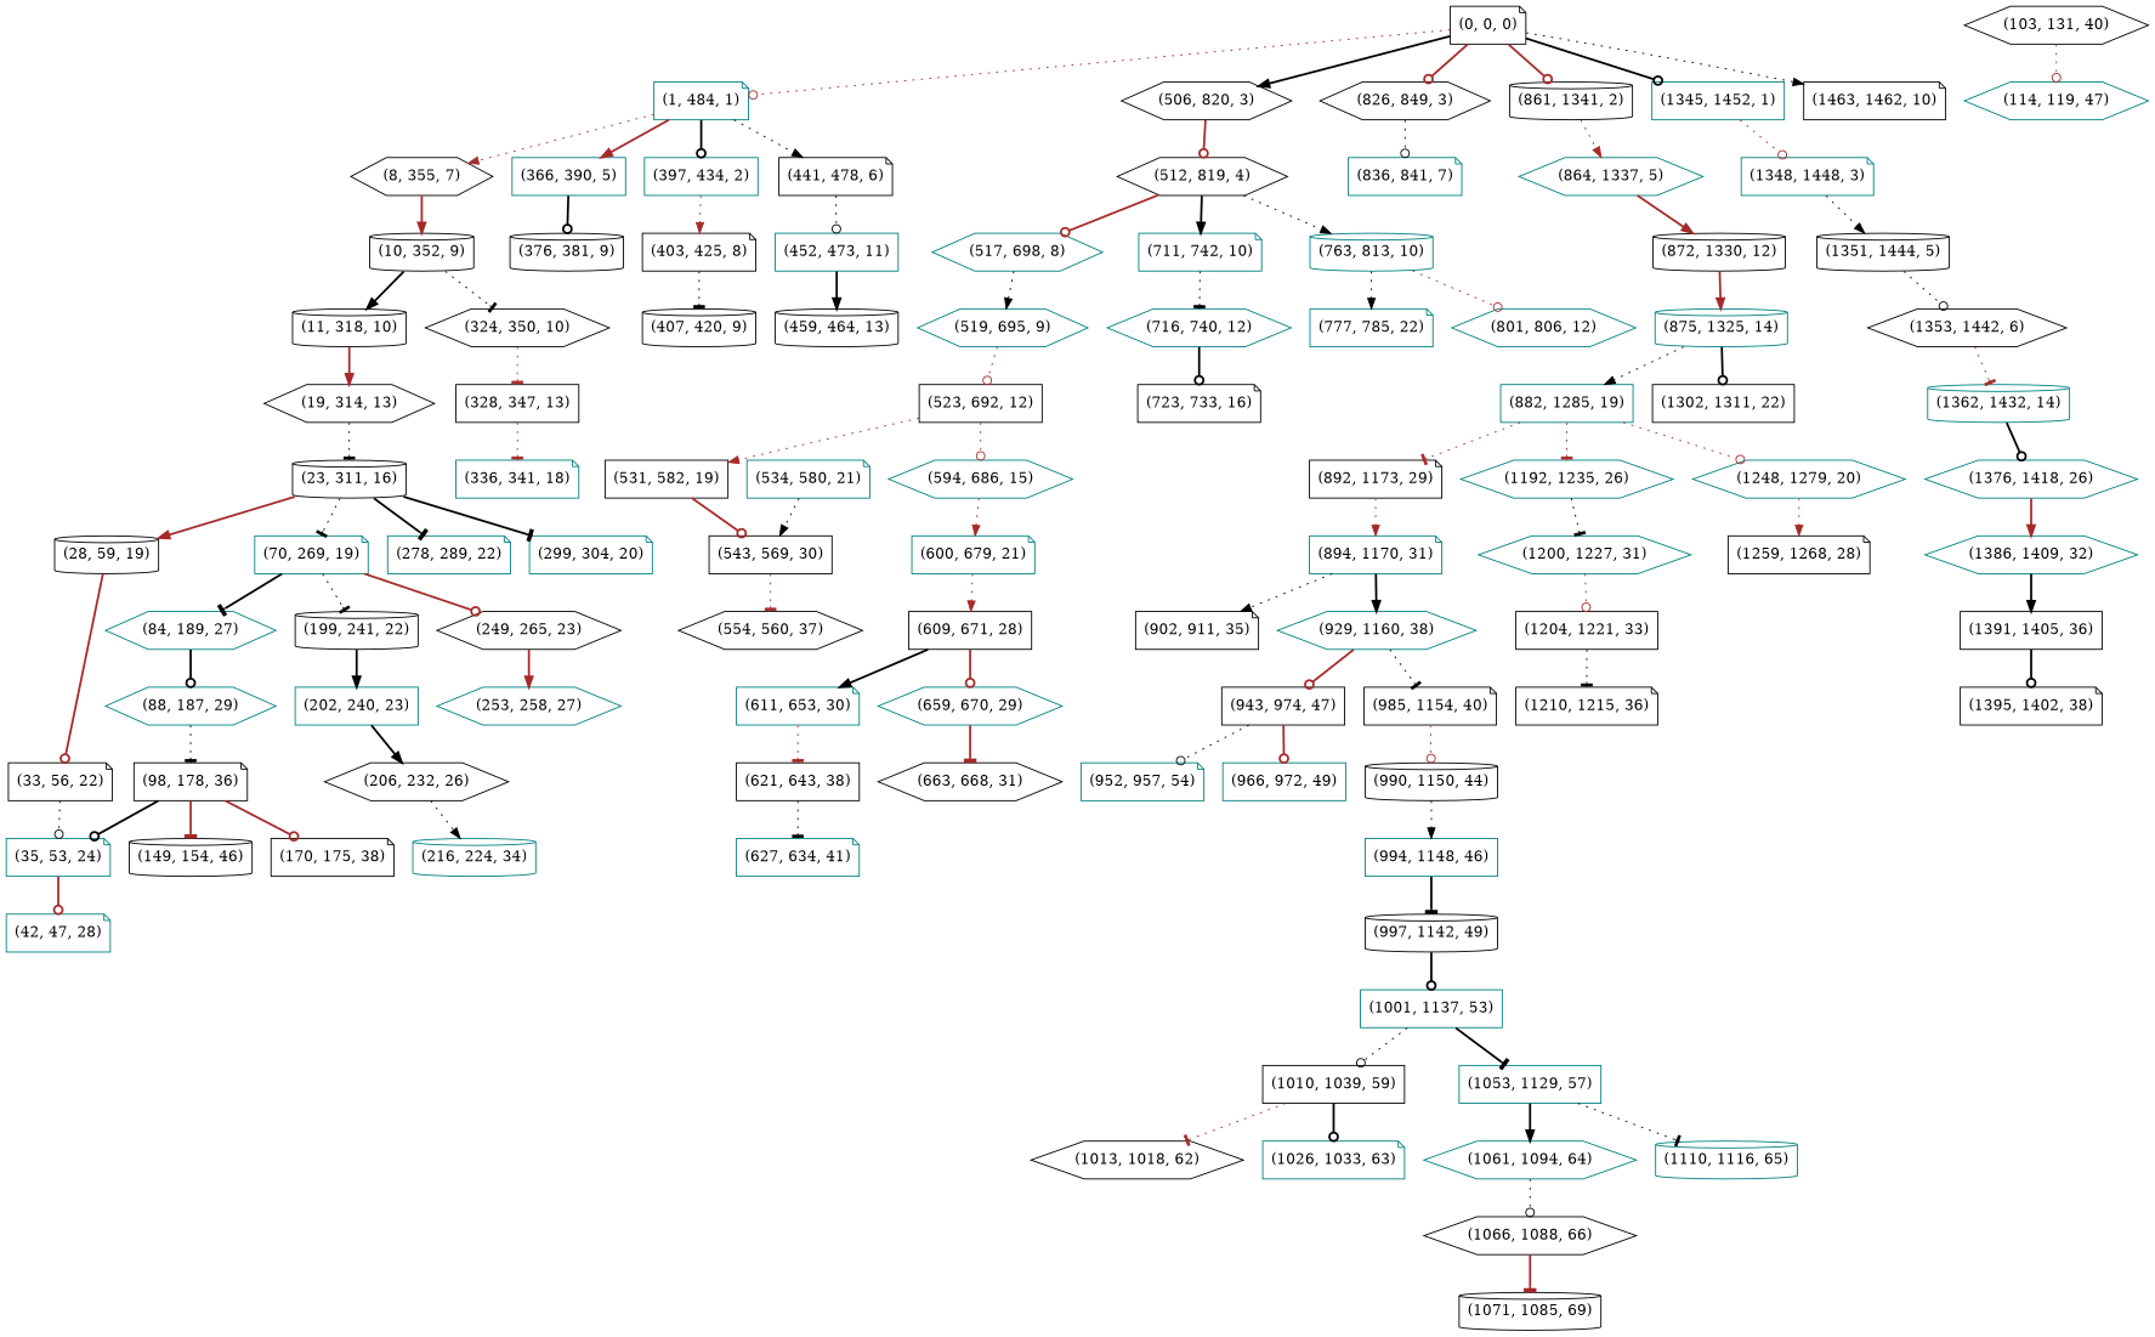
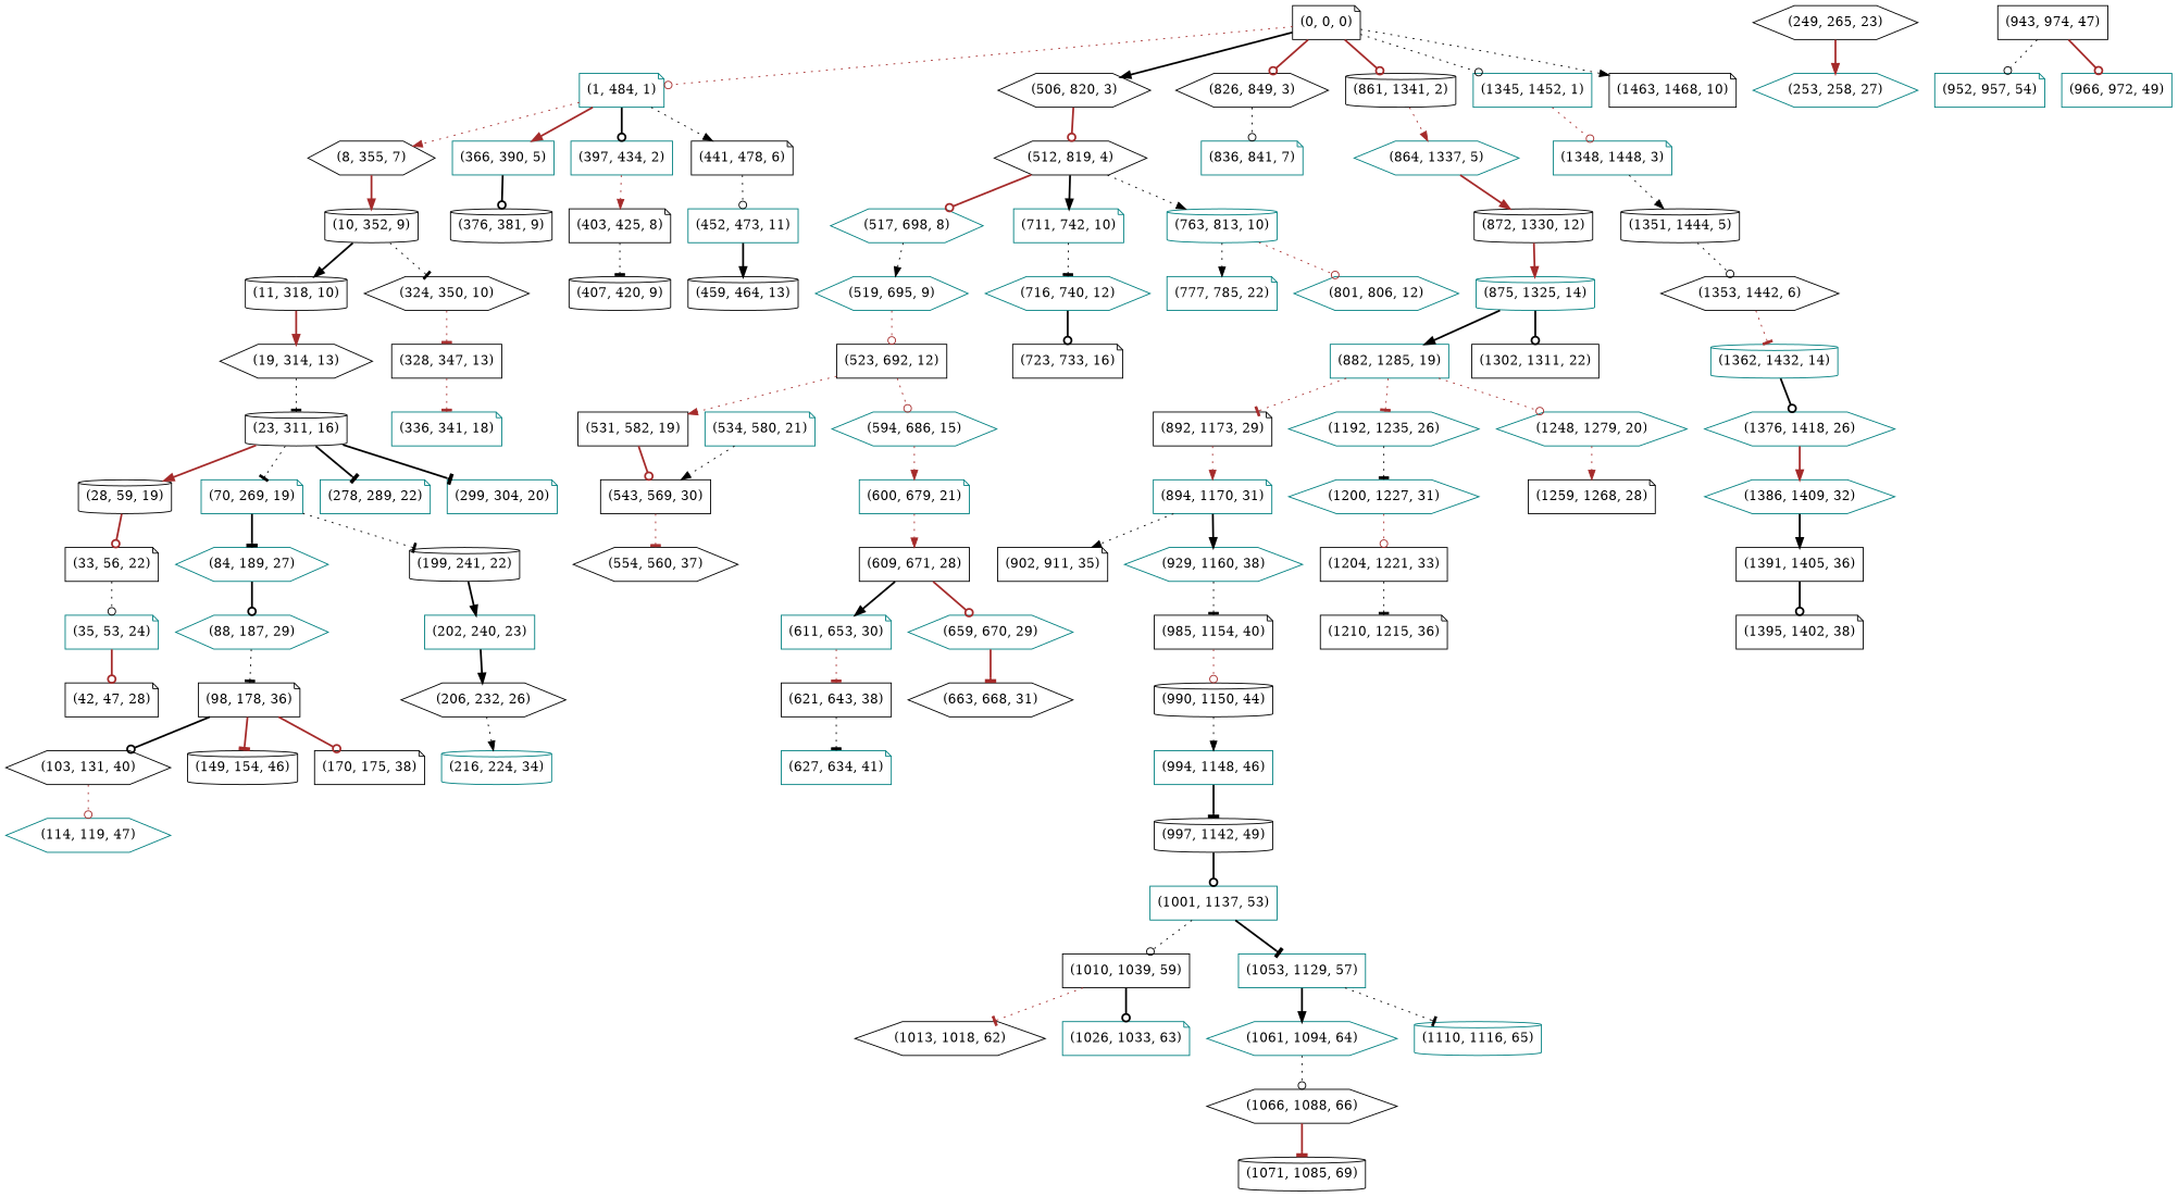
  digraph {
    node [color=black shape=note]
    edge [arrowhead=odot color=black style=dotted]
    "(1, 484, 1)" [color=teal]
    "(0, 0, 0)"
    "(506, 820, 3)" [shape=hexagon]
    "(826, 849, 3)" [shape=hexagon]
    "(861, 1341, 2)" [shape=cylinder]
    "(1345, 1452, 1)" [color=teal shape=box]
-   "(1463, 1468, 10)" [label="(1463, 1462, 10)"]
+   "(1463, 1468, 10)"
    "(8, 355, 7)" [shape=hexagon]
    "(366, 390, 5)" [color=teal shape=box]
    "(397, 434, 2)" [color=teal shape=box]
    "(441, 478, 6)"
    "(512, 819, 4)" [shape=hexagon]
    "(836, 841, 7)" [color=teal]
    "(864, 1337, 5)" [color=teal shape=hexagon]
    "(1348, 1448, 3)" [color=teal]
    "(10, 352, 9)" [shape=cylinder]
    "(376, 381, 9)" [shape=cylinder]
    "(403, 425, 8)"
    "(452, 473, 11)" [color=teal shape=box]
    "(11, 318, 10)" [shape=cylinder]
    "(324, 350, 10)" [shape=hexagon]
    "(19, 314, 13)" [shape=hexagon]
    "(328, 347, 13)" [shape=box]
    "(23, 311, 16)" [shape=cylinder]
    "(28, 59, 19)" [shape=cylinder]
    "(70, 269, 19)" [color=teal]
    "(278, 289, 22)" [color=teal]
    "(299, 304, 20)" [color=teal]
    "(33, 56, 22)"
    "(84, 189, 27)" [color=teal shape=hexagon]
    "(199, 241, 22)" [shape=cylinder]
    "(249, 265, 23)" [shape=hexagon]
    "(35, 53, 24)" [color=teal]
-   "(42, 47, 28)" [color=teal]
+   "(42, 47, 28)"
    "(88, 187, 29)" [color=teal shape=hexagon]
    "(202, 240, 23)" [color=teal shape=box]
    "(253, 258, 27)" [color=teal shape=hexagon]
    "(98, 178, 36)"
    "(103, 131, 40)" [shape=hexagon]
    "(149, 154, 46)" [shape=cylinder]
    "(170, 175, 38)"
    "(114, 119, 47)" [color=teal shape=hexagon]
    "(206, 232, 26)" [shape=hexagon]
    "(216, 224, 34)" [color=teal shape=cylinder]
    "(336, 341, 18)" [color=teal]
    "(407, 420, 9)" [shape=cylinder]
    "(459, 464, 13)" [shape=cylinder]
    "(517, 698, 8)" [color=teal shape=hexagon]
    "(711, 742, 10)" [color=teal]
    "(763, 813, 10)" [color=teal shape=cylinder]
    "(519, 695, 9)" [color=teal shape=hexagon]
    "(716, 740, 12)" [color=teal shape=hexagon]
    "(777, 785, 22)" [color=teal]
    "(801, 806, 12)" [color=teal shape=hexagon]
    "(523, 692, 12)" [shape=box]
    "(531, 582, 19)" [shape=box]
    "(594, 686, 15)" [color=teal shape=hexagon]
    "(543, 569, 30)" [shape=box]
    "(600, 679, 21)" [color=teal]
    "(534, 580, 21)" [color=teal]
    "(554, 560, 37)" [shape=hexagon]
    "(609, 671, 28)" [shape=box]
    "(611, 653, 30)" [color=teal]
    "(659, 670, 29)" [color=teal shape=hexagon]
    "(621, 643, 38)" [shape=box]
    "(663, 668, 31)" [shape=hexagon]
    "(627, 634, 41)" [color=teal]
    "(723, 733, 16)"
    "(872, 1330, 12)" [shape=cylinder]
    "(875, 1325, 14)" [color=teal shape=cylinder]
    "(882, 1285, 19)" [color=teal shape=box]
    "(1302, 1311, 22)" [shape=box]
    "(892, 1173, 29)"
    "(1192, 1235, 26)" [color=teal shape=hexagon]
    "(1248, 1279, 20)" [color=teal shape=hexagon]
    "(894, 1170, 31)" [color=teal]
    "(1200, 1227, 31)" [color=teal shape=hexagon]
    "(1259, 1268, 28)"
    "(902, 911, 35)"
    "(929, 1160, 38)" [color=teal shape=hexagon]
    "(943, 974, 47)" [shape=box]
    "(985, 1154, 40)"
    "(952, 957, 54)" [color=teal]
    "(966, 972, 49)" [color=teal shape=box]
    "(990, 1150, 44)" [shape=cylinder]
    "(994, 1148, 46)" [color=teal shape=box]
    "(997, 1142, 49)" [shape=cylinder]
    "(1001, 1137, 53)" [color=teal shape=box]
    "(1010, 1039, 59)" [shape=box]
    "(1053, 1129, 57)" [color=teal shape=box]
    "(1013, 1018, 62)" [shape=hexagon]
    "(1026, 1033, 63)" [color=teal]
    "(1061, 1094, 64)" [color=teal shape=hexagon]
    "(1110, 1116, 65)" [color=teal shape=cylinder]
    "(1066, 1088, 66)" [shape=hexagon]
    "(1071, 1085, 69)" [shape=cylinder]
    "(1204, 1221, 33)" [shape=box]
    "(1210, 1215, 36)"
    "(1351, 1444, 5)" [shape=cylinder]
    "(1353, 1442, 6)" [shape=hexagon]
    "(1362, 1432, 14)" [color=teal shape=cylinder]
    "(1376, 1418, 26)" [color=teal shape=hexagon]
    "(1386, 1409, 32)" [color=teal shape=hexagon]
    "(1391, 1405, 36)" [shape=box]
    "(1395, 1402, 38)"
    "(1, 484, 1)" -> "(8, 355, 7)" [arrowhead=normal color=brown]
    "(1, 484, 1)" -> "(366, 390, 5)" [arrowhead=normal color=brown style=bold]
    "(1, 484, 1)" -> "(397, 434, 2)" [style=bold]
    "(1, 484, 1)" -> "(441, 478, 6)" [arrowhead=normal]
    "(0, 0, 0)" -> "(1, 484, 1)" [color=brown]
    "(0, 0, 0)" -> "(506, 820, 3)" [arrowhead=normal style=bold]
    "(0, 0, 0)" -> "(826, 849, 3)" [color=brown style=bold]
    "(0, 0, 0)" -> "(861, 1341, 2)" [color=brown style=bold]
-   "(0, 0, 0)" -> "(1345, 1452, 1)" [style=bold]
+   "(0, 0, 0)" -> "(1345, 1452, 1)"
    "(0, 0, 0)" -> "(1463, 1468, 10)" [arrowhead=normal]
    "(506, 820, 3)" -> "(512, 819, 4)" [color=brown style=bold]
    "(826, 849, 3)" -> "(836, 841, 7)"
    "(861, 1341, 2)" -> "(864, 1337, 5)" [arrowhead=normal color=brown]
    "(1345, 1452, 1)" -> "(1348, 1448, 3)" [color=brown]
    "(8, 355, 7)" -> "(10, 352, 9)" [arrowhead=normal color=brown style=bold]
    "(366, 390, 5)" -> "(376, 381, 9)" [style=bold]
    "(397, 434, 2)" -> "(403, 425, 8)" [arrowhead=normal color=brown]
    "(441, 478, 6)" -> "(452, 473, 11)"
    "(512, 819, 4)" -> "(517, 698, 8)" [color=brown style=bold]
    "(512, 819, 4)" -> "(711, 742, 10)" [arrowhead=normal style=bold]
    "(512, 819, 4)" -> "(763, 813, 10)" [arrowhead=normal]
    "(864, 1337, 5)" -> "(872, 1330, 12)" [arrowhead=normal color=brown style=bold]
    "(1348, 1448, 3)" -> "(1351, 1444, 5)" [arrowhead=normal]
    "(10, 352, 9)" -> "(11, 318, 10)" [arrowhead=normal style=bold]
    "(10, 352, 9)" -> "(324, 350, 10)" [arrowhead=tee]
    "(403, 425, 8)" -> "(407, 420, 9)" [arrowhead=tee]
    "(452, 473, 11)" -> "(459, 464, 13)" [arrowhead=normal style=bold]
    "(11, 318, 10)" -> "(19, 314, 13)" [arrowhead=normal color=brown style=bold]
    "(324, 350, 10)" -> "(328, 347, 13)" [arrowhead=tee color=brown]
    "(19, 314, 13)" -> "(23, 311, 16)" [arrowhead=tee]
    "(328, 347, 13)" -> "(336, 341, 18)" [arrowhead=tee color=brown]
    "(23, 311, 16)" -> "(28, 59, 19)" [arrowhead=normal color=brown style=bold]
    "(23, 311, 16)" -> "(70, 269, 19)" [arrowhead=tee]
    "(23, 311, 16)" -> "(278, 289, 22)" [arrowhead=tee style=bold]
    "(23, 311, 16)" -> "(299, 304, 20)" [arrowhead=tee style=bold]
    "(28, 59, 19)" -> "(33, 56, 22)" [color=brown style=bold]
    "(70, 269, 19)" -> "(84, 189, 27)" [arrowhead=tee style=bold]
    "(70, 269, 19)" -> "(199, 241, 22)" [arrowhead=tee]
-   "(70, 269, 19)" -> "(249, 265, 23)" [color=brown style=bold]
    "(33, 56, 22)" -> "(35, 53, 24)"
    "(84, 189, 27)" -> "(88, 187, 29)" [style=bold]
    "(199, 241, 22)" -> "(202, 240, 23)" [arrowhead=normal style=bold]
    "(249, 265, 23)" -> "(253, 258, 27)" [arrowhead=normal color=brown style=bold]
    "(35, 53, 24)" -> "(42, 47, 28)" [color=brown style=bold]
    "(88, 187, 29)" -> "(98, 178, 36)" [arrowhead=tee]
    "(202, 240, 23)" -> "(206, 232, 26)" [arrowhead=normal style=bold]
-   "(98, 178, 36)" -> "(35, 53, 24)" [style=bold]
+   "(98, 178, 36)" -> "(103, 131, 40)" [style=bold]
    "(98, 178, 36)" -> "(149, 154, 46)" [arrowhead=tee color=brown style=bold]
    "(98, 178, 36)" -> "(170, 175, 38)" [color=brown style=bold]
    "(103, 131, 40)" -> "(114, 119, 47)" [color=brown]
    "(206, 232, 26)" -> "(216, 224, 34)" [arrowhead=normal]
    "(517, 698, 8)" -> "(519, 695, 9)" [arrowhead=normal]
    "(711, 742, 10)" -> "(716, 740, 12)" [arrowhead=tee]
    "(763, 813, 10)" -> "(777, 785, 22)" [arrowhead=normal]
    "(763, 813, 10)" -> "(801, 806, 12)" [color=brown]
    "(519, 695, 9)" -> "(523, 692, 12)" [color=brown]
    "(716, 740, 12)" -> "(723, 733, 16)" [style=bold]
    "(523, 692, 12)" -> "(531, 582, 19)" [arrowhead=normal color=brown]
    "(523, 692, 12)" -> "(594, 686, 15)" [color=brown]
    "(531, 582, 19)" -> "(543, 569, 30)" [color=brown style=bold]
    "(594, 686, 15)" -> "(600, 679, 21)" [arrowhead=normal color=brown]
    "(543, 569, 30)" -> "(554, 560, 37)" [arrowhead=tee color=brown]
    "(600, 679, 21)" -> "(609, 671, 28)" [arrowhead=normal color=brown]
    "(534, 580, 21)" -> "(543, 569, 30)" [arrowhead=normal]
    "(609, 671, 28)" -> "(611, 653, 30)" [arrowhead=normal style=bold]
    "(609, 671, 28)" -> "(659, 670, 29)" [color=brown style=bold]
    "(611, 653, 30)" -> "(621, 643, 38)" [arrowhead=tee color=brown]
    "(659, 670, 29)" -> "(663, 668, 31)" [arrowhead=tee color=brown style=bold]
    "(621, 643, 38)" -> "(627, 634, 41)" [arrowhead=tee]
    "(872, 1330, 12)" -> "(875, 1325, 14)" [arrowhead=normal color=brown style=bold]
-   "(875, 1325, 14)" -> "(882, 1285, 19)" [arrowhead=normal]
+   "(875, 1325, 14)" -> "(882, 1285, 19)" [arrowhead=normal style=bold]
    "(875, 1325, 14)" -> "(1302, 1311, 22)" [style=bold]
    "(882, 1285, 19)" -> "(892, 1173, 29)" [arrowhead=tee color=brown]
    "(882, 1285, 19)" -> "(1192, 1235, 26)" [arrowhead=tee color=brown]
    "(882, 1285, 19)" -> "(1248, 1279, 20)" [color=brown]
    "(892, 1173, 29)" -> "(894, 1170, 31)" [arrowhead=normal color=brown]
    "(1192, 1235, 26)" -> "(1200, 1227, 31)" [arrowhead=tee]
    "(1248, 1279, 20)" -> "(1259, 1268, 28)" [arrowhead=normal color=brown]
    "(894, 1170, 31)" -> "(902, 911, 35)" [arrowhead=normal]
    "(894, 1170, 31)" -> "(929, 1160, 38)" [arrowhead=normal style=bold]
    "(1200, 1227, 31)" -> "(1204, 1221, 33)" [color=brown]
-   "(929, 1160, 38)" -> "(943, 974, 47)" [color=brown style=bold]
    "(929, 1160, 38)" -> "(985, 1154, 40)" [arrowhead=tee]
    "(943, 974, 47)" -> "(952, 957, 54)"
    "(943, 974, 47)" -> "(966, 972, 49)" [color=brown style=bold]
    "(985, 1154, 40)" -> "(990, 1150, 44)" [color=brown]
    "(990, 1150, 44)" -> "(994, 1148, 46)" [arrowhead=normal]
    "(994, 1148, 46)" -> "(997, 1142, 49)" [arrowhead=tee style=bold]
    "(997, 1142, 49)" -> "(1001, 1137, 53)" [style=bold]
    "(1001, 1137, 53)" -> "(1010, 1039, 59)"
    "(1001, 1137, 53)" -> "(1053, 1129, 57)" [arrowhead=tee style=bold]
    "(1010, 1039, 59)" -> "(1013, 1018, 62)" [arrowhead=tee color=brown]
    "(1010, 1039, 59)" -> "(1026, 1033, 63)" [style=bold]
    "(1053, 1129, 57)" -> "(1061, 1094, 64)" [arrowhead=normal style=bold]
    "(1053, 1129, 57)" -> "(1110, 1116, 65)" [arrowhead=tee]
    "(1061, 1094, 64)" -> "(1066, 1088, 66)"
    "(1066, 1088, 66)" -> "(1071, 1085, 69)" [arrowhead=tee color=brown style=bold]
    "(1204, 1221, 33)" -> "(1210, 1215, 36)" [arrowhead=tee]
    "(1351, 1444, 5)" -> "(1353, 1442, 6)"
    "(1353, 1442, 6)" -> "(1362, 1432, 14)" [arrowhead=tee color=brown]
    "(1362, 1432, 14)" -> "(1376, 1418, 26)" [style=bold]
    "(1376, 1418, 26)" -> "(1386, 1409, 32)" [arrowhead=normal color=brown style=bold]
    "(1386, 1409, 32)" -> "(1391, 1405, 36)" [arrowhead=normal style=bold]
    "(1391, 1405, 36)" -> "(1395, 1402, 38)" [style=bold]
  }
